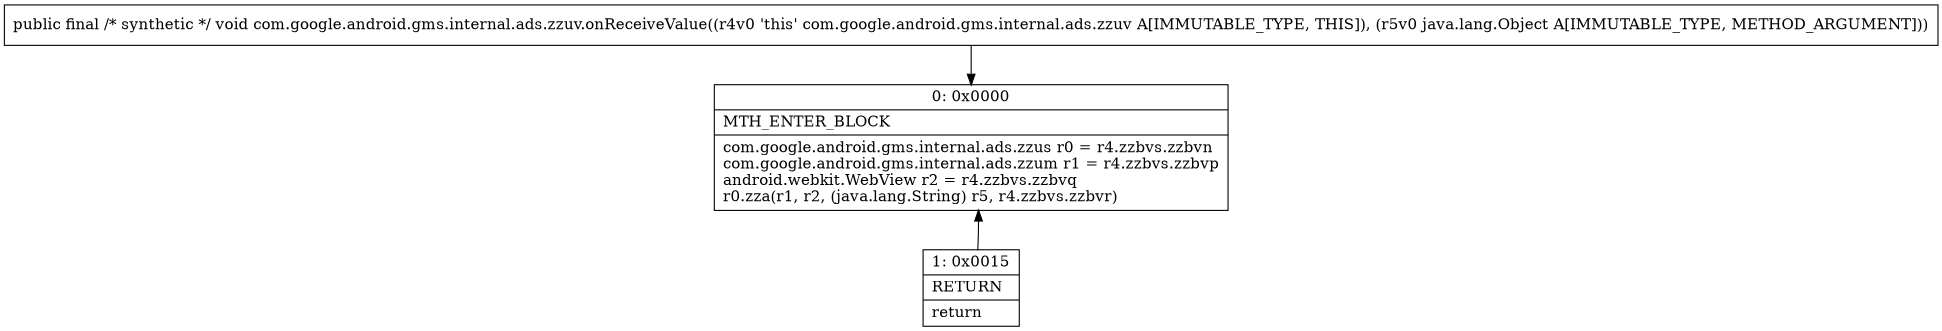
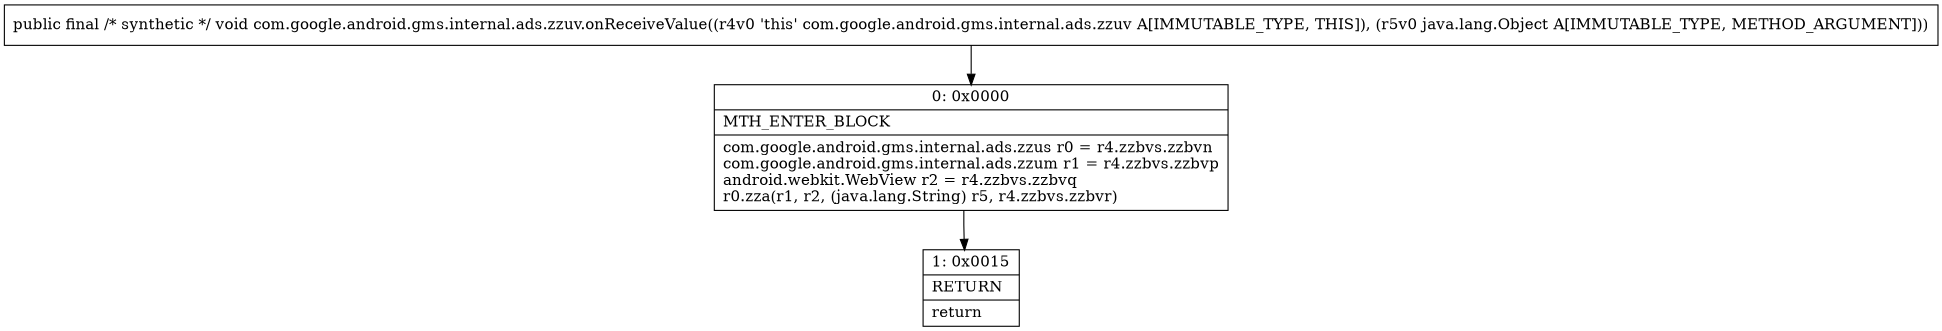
  digraph {
    node [shape=record]
    n1 [label="{0\:\ 0x0000|MTH_ENTER_BLOCK\l|com.google.android.gms.internal.ads.zzus r0 = r4.zzbvs.zzbvn\lcom.google.android.gms.internal.ads.zzum r1 = r4.zzbvs.zzbvp\landroid.webkit.WebView r2 = r4.zzbvs.zzbvq\lr0.zza(r1, r2, (java.lang.String) r5, r4.zzbvs.zzbvr)\l}"]
    n2 [label="{1\:\ 0x0015|RETURN\l|return\l}"]
    n3 [label="{public final \/* synthetic *\/ void com.google.android.gms.internal.ads.zzuv.onReceiveValue((r4v0 'this' com.google.android.gms.internal.ads.zzuv A[IMMUTABLE_TYPE, THIS]), (r5v0 java.lang.Object A[IMMUTABLE_TYPE, METHOD_ARGUMENT])) }"]
-   n2 -> n1
+   n1 -> n2
    n3 -> n1
  }
